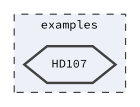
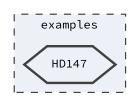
  digraph {
    compound=true
    fontname="Source Code Pro"
-   n1 [color=grey25 fillcolor="#edf0f7" fontname="Source Code Pro" fontsize=10 height=0.2 label=HD107 shape=hexagon style="filled,bold" width=0.4]
+   n1 [color=grey25 fillcolor="#edf0f7" fontname="Source Code Pro" fontsize=10 height=0.2 label=HD147 shape=hexagon style="filled,bold" width=0.4]
    subgraph cluster_1 {
      bgcolor="#edf0f7"
      fontsize=10
      label=examples
      pencolor=grey25
      style="filled,dashed"
      n1
    }
  }
